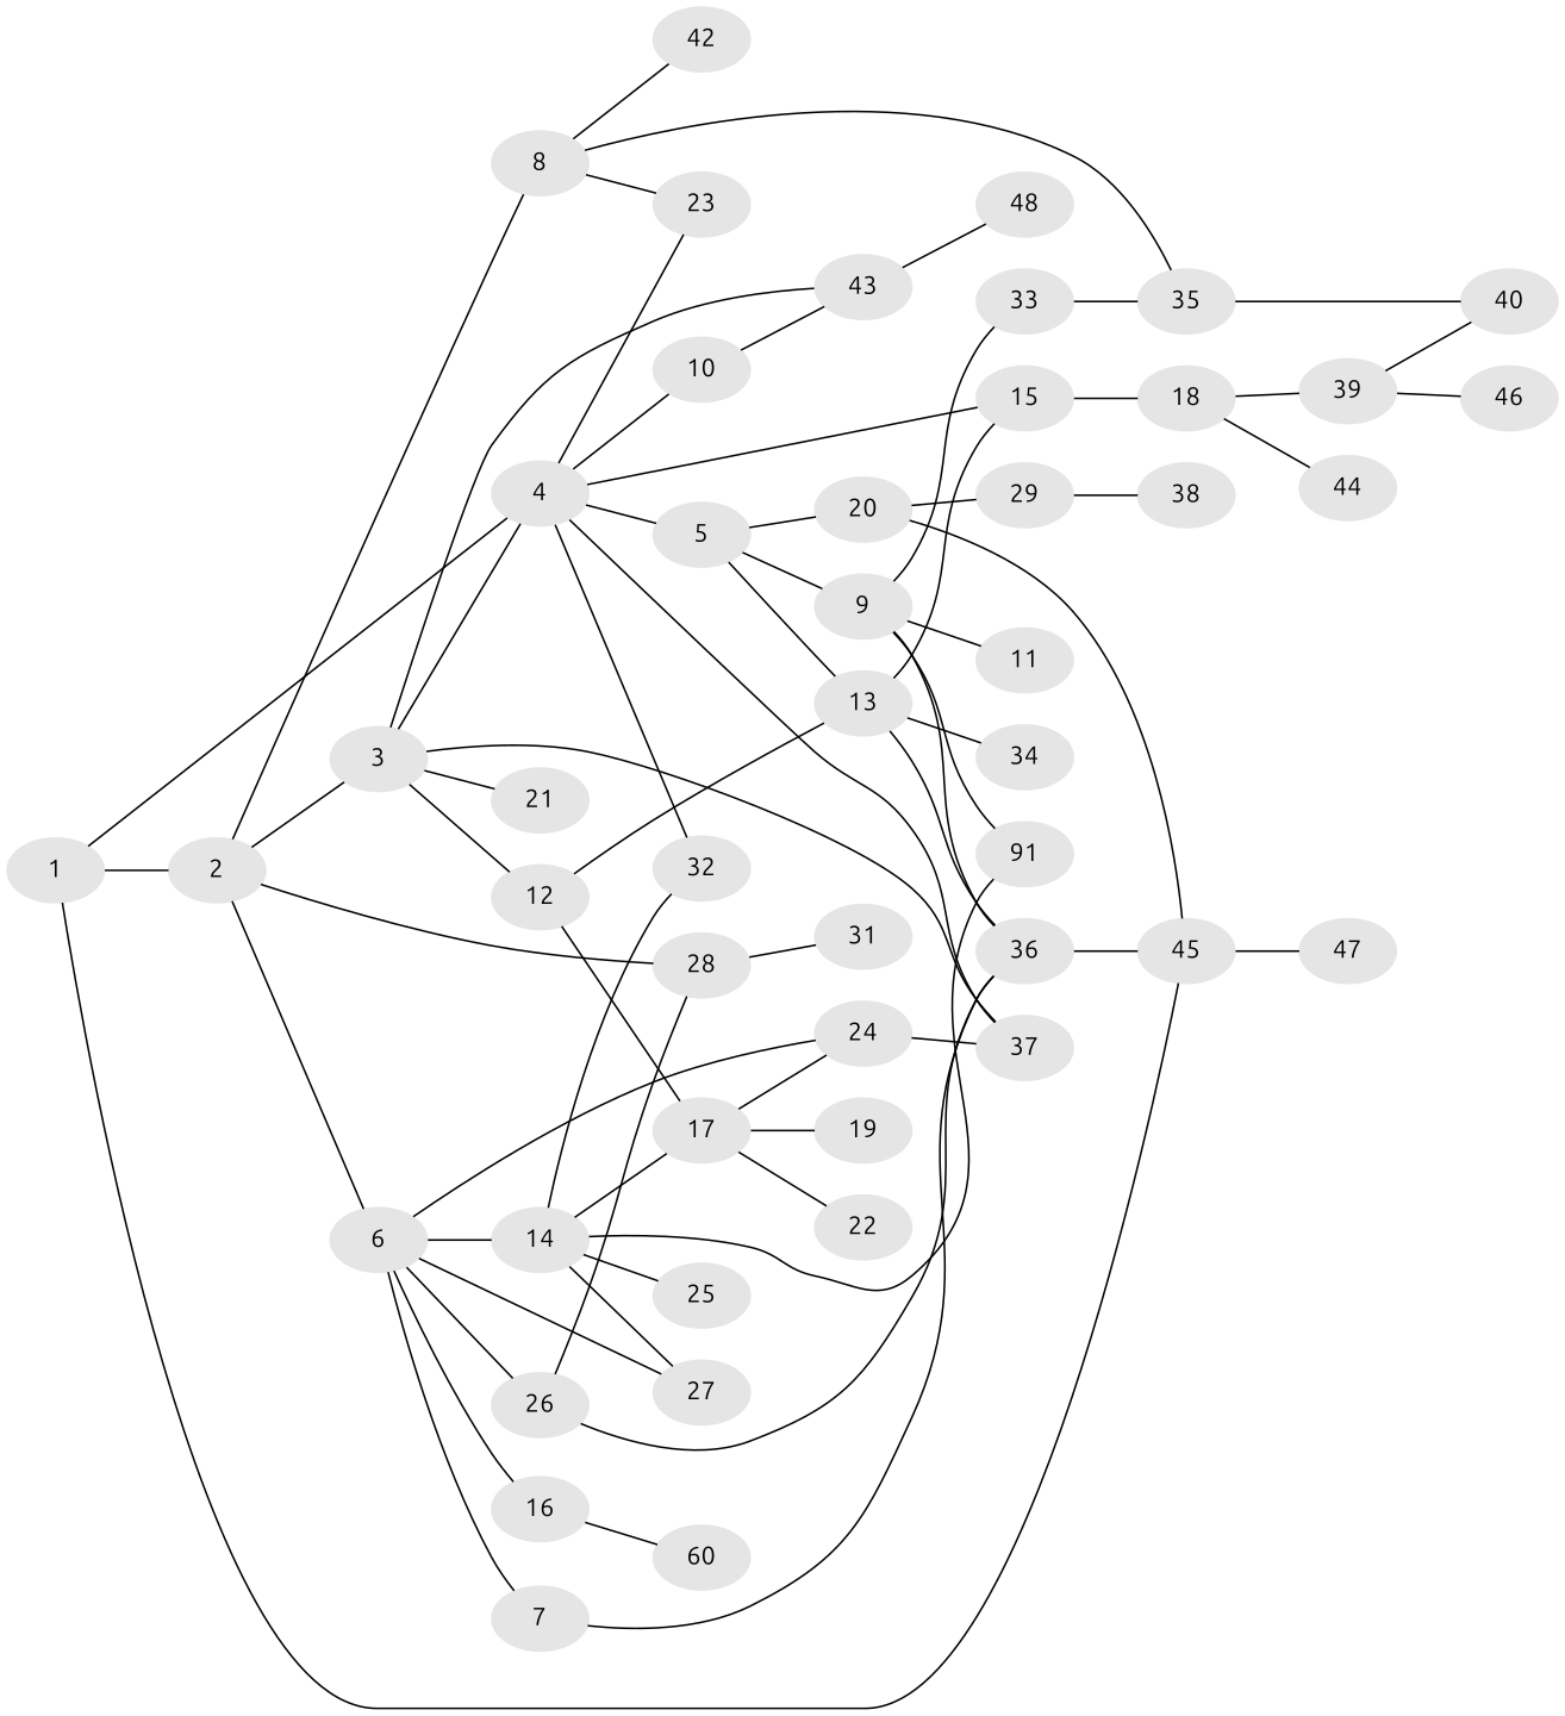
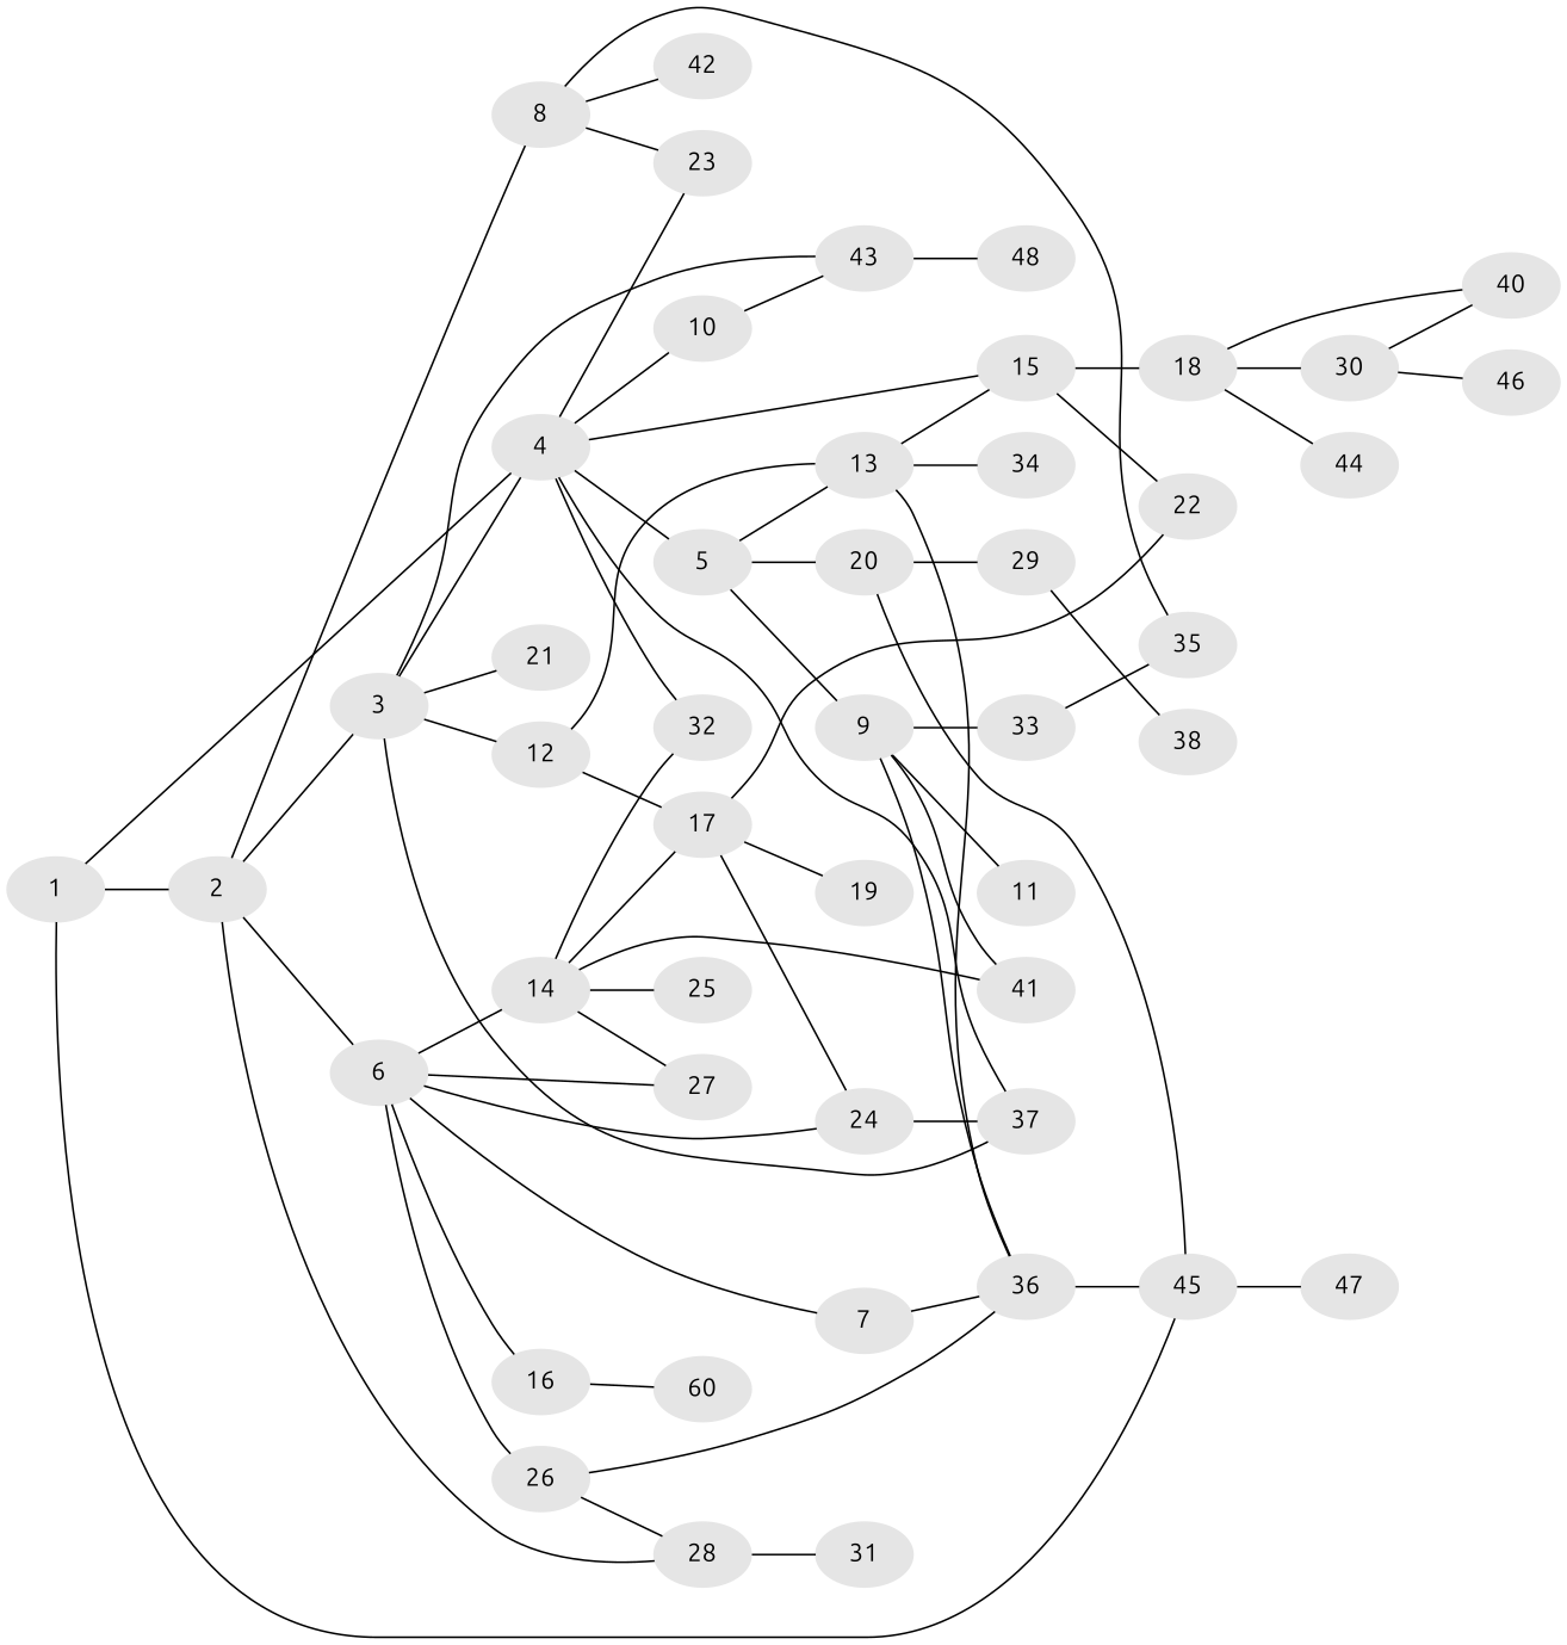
  graph {
    fontname=Ubuntu
    rankdir=LR
    node [color=gray90 fontname=Ubuntu style=filled]
    edge [fontname=Ubuntu weight=1.0]
    1
    2
    4
    45
    3
    6
    8
    28
    37
    5
    10
    15
    23
    32
    47
    12
    21
    43
    7
    14
    16
    24
    26
    27
    35
    42
    31
    13
    17
    48
    9
    20
    18
    22
    36
    11
    33
-   41 [label=91]
+   41
    34
    29
    25
    n42 [label=60]
    40
    19
-   39
+   39 [label=30]
    44
    46
    38
    1 -- 2
    1 -- 4
    1 -- 45
    2 -- 3
    2 -- 6
    2 -- 8
    2 -- 28
    4 -- 37
    4 -- 5
    4 -- 10 [weight=2.0]
    4 -- 15
    4 -- 23 [weight=2.0]
    4 -- 32
    45 -- 47
    3 -- 4
    3 -- 37
    3 -- 12
    3 -- 21
    3 -- 43
    6 -- 7
    6 -- 14 [weight=3.0]
    6 -- 16
    6 -- 24
    6 -- 26
    6 -- 27
    8 -- 23
    8 -- 35
    8 -- 42
    28 -- 31
    5 -- 13
    5 -- 9
    5 -- 20 [weight=3.0]
    10 -- 43
    15 -- 18 [weight=3.0]
+   15 -- 22
    12 -- 13
    12 -- 17
    43 -- 48
    7 -- 36
    14 -- 32
    14 -- 27
    14 -- 17
    14 -- 41
    14 -- 25
    16 -- n42
    24 -- 37
    26 -- 28
    26 -- 36
-   35 -- 40
+   18 -- 40
    13 -- 15
    13 -- 36
    13 -- 34
    17 -- 24
    17 -- 22
    17 -- 19
    9 -- 36
    9 -- 11
    9 -- 33
    9 -- 41
    20 -- 45
    20 -- 29
    18 -- 39
    18 -- 44
    36 -- 45
    33 -- 35 [weight=2.0]
    29 -- 38
    39 -- 40
    39 -- 46
  }
